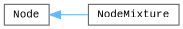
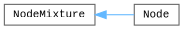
  digraph {
    rankdir=LR
    fontname="Liberation Mono"
    node [color=grey40 fillcolor=white fontname="Liberation Mono" fontsize=10 shape=box style=filled]
    n1 [height=0.2 label="Node" width=0.4]
    n2 [height=0.2 label=NodeMixture width=0.4]
-   n1 -> n2 [color=steelblue1 dir=back fontname="Liberation Mono" fontsize=10 labelfontname=Helvetica labelfontsize=10 style=solid]
+   n2 -> n1 [color=steelblue1 dir=back fontname="Liberation Mono" fontsize=10 labelfontname=Helvetica labelfontsize=10 style=solid]
  }
